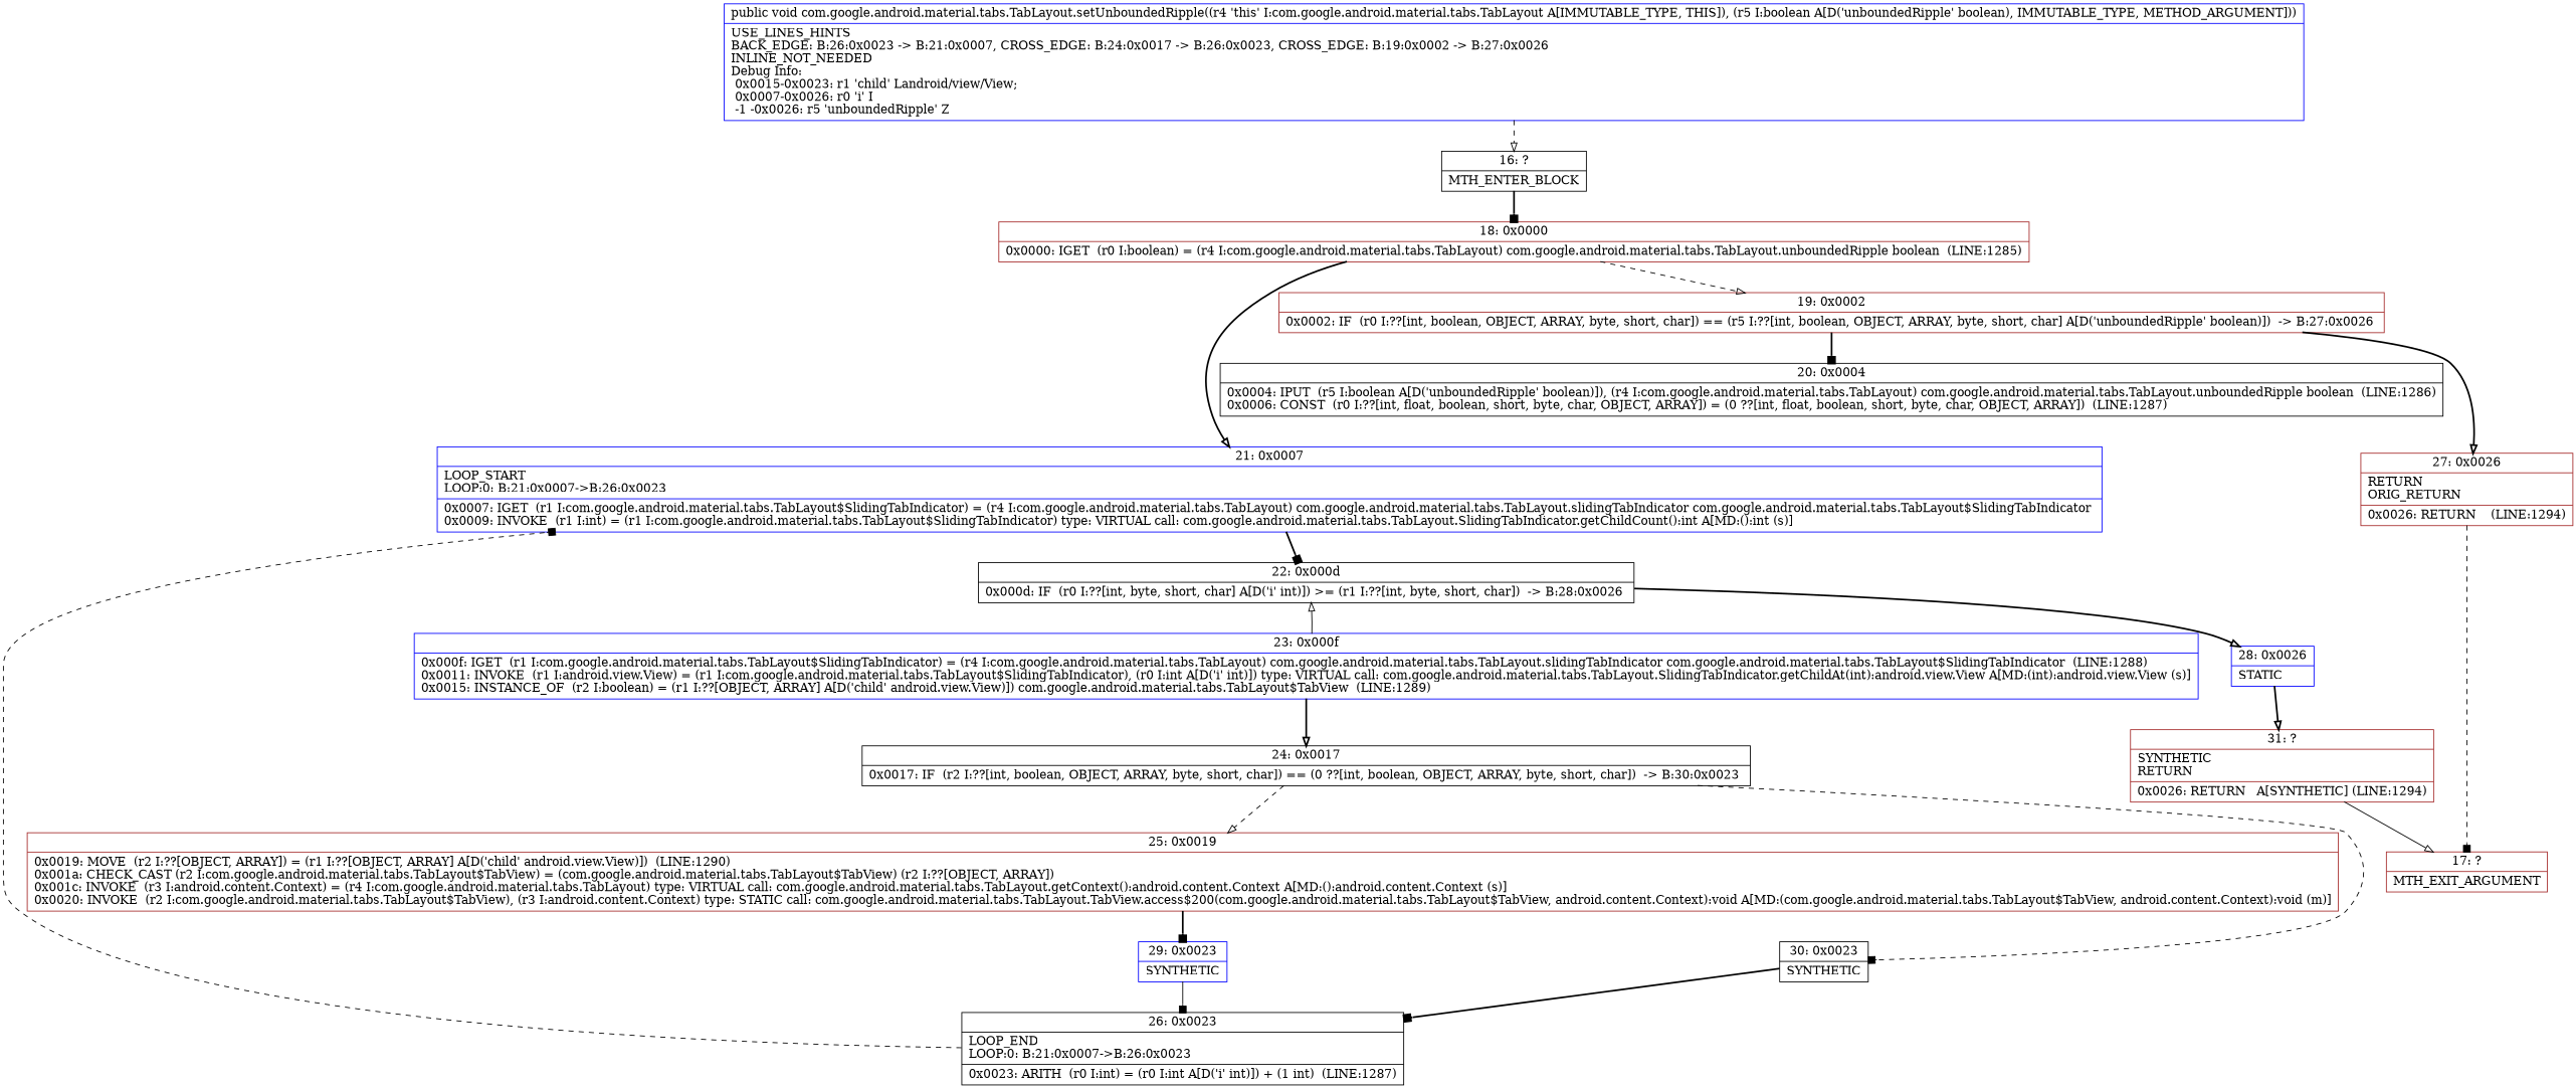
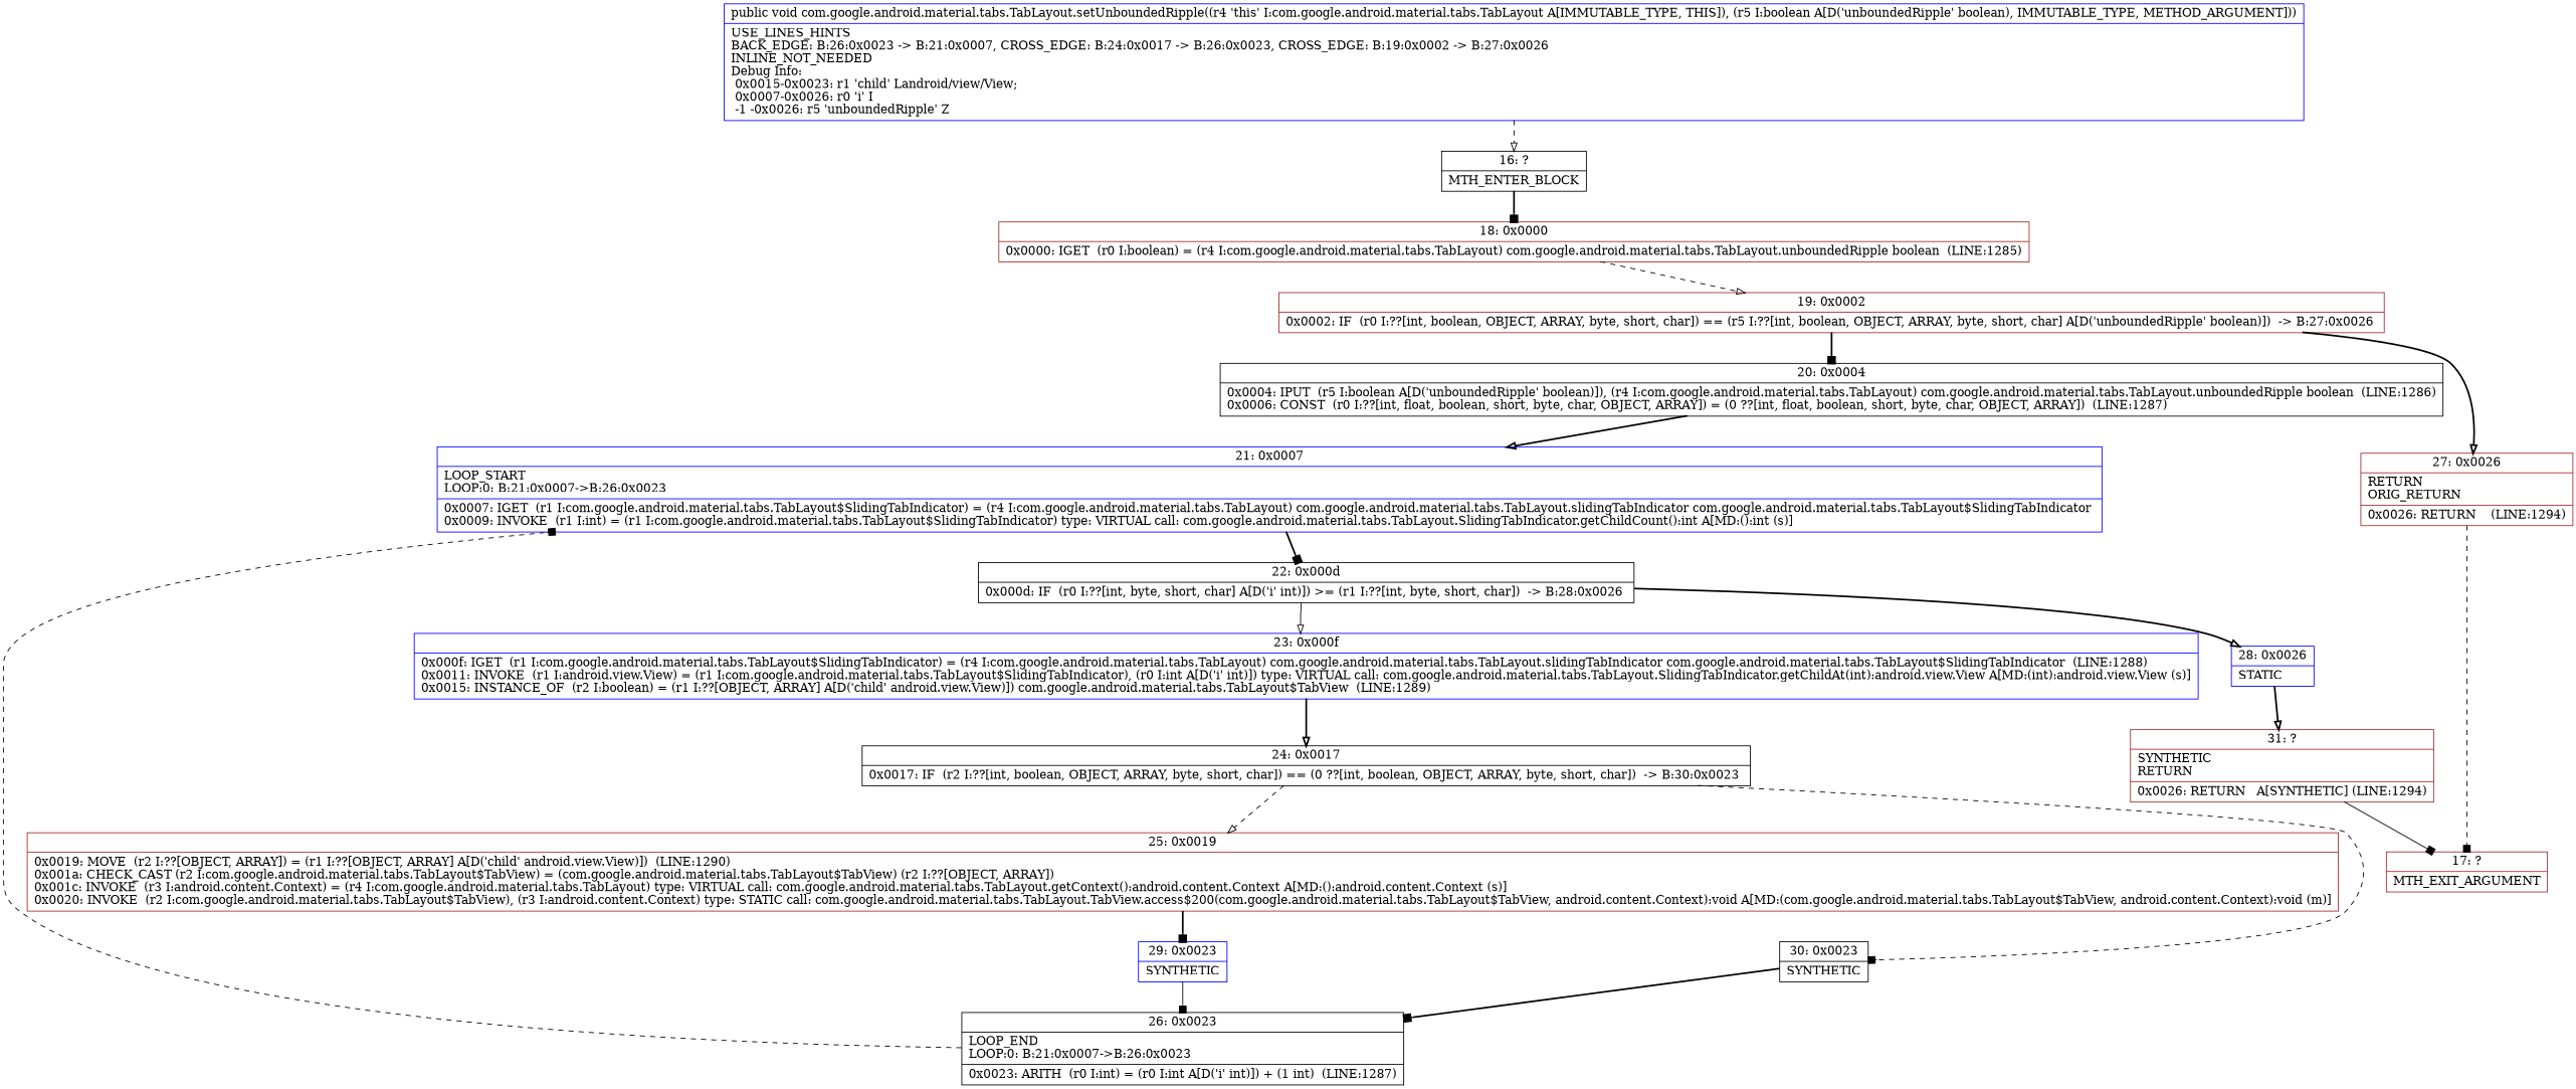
  digraph {
    node [color=black shape=record]
    edge [arrowhead=onormal style=bold]
    n1 [label="{16\:\ ?|MTH_ENTER_BLOCK\l}"]
    n2 [color=brown label="{18\:\ 0x0000|0x0000: IGET  (r0 I:boolean) = (r4 I:com.google.android.material.tabs.TabLayout) com.google.android.material.tabs.TabLayout.unboundedRipple boolean  (LINE:1285)\l}"]
    n3 [color=brown label="{19\:\ 0x0002|0x0002: IF  (r0 I:??[int, boolean, OBJECT, ARRAY, byte, short, char]) == (r5 I:??[int, boolean, OBJECT, ARRAY, byte, short, char] A[D('unboundedRipple' boolean)])  \-\> B:27:0x0026 \l}"]
    n4 [label="{20\:\ 0x0004|0x0004: IPUT  (r5 I:boolean A[D('unboundedRipple' boolean)]), (r4 I:com.google.android.material.tabs.TabLayout) com.google.android.material.tabs.TabLayout.unboundedRipple boolean  (LINE:1286)\l0x0006: CONST  (r0 I:??[int, float, boolean, short, byte, char, OBJECT, ARRAY]) = (0 ??[int, float, boolean, short, byte, char, OBJECT, ARRAY])  (LINE:1287)\l}"]
    n5 [color=brown label="{27\:\ 0x0026|RETURN\lORIG_RETURN\l|0x0026: RETURN    (LINE:1294)\l}"]
    n6 [color=blue label="{21\:\ 0x0007|LOOP_START\lLOOP:0: B:21:0x0007\-\>B:26:0x0023\l|0x0007: IGET  (r1 I:com.google.android.material.tabs.TabLayout$SlidingTabIndicator) = (r4 I:com.google.android.material.tabs.TabLayout) com.google.android.material.tabs.TabLayout.slidingTabIndicator com.google.android.material.tabs.TabLayout$SlidingTabIndicator \l0x0009: INVOKE  (r1 I:int) = (r1 I:com.google.android.material.tabs.TabLayout$SlidingTabIndicator) type: VIRTUAL call: com.google.android.material.tabs.TabLayout.SlidingTabIndicator.getChildCount():int A[MD:():int (s)]\l}"]
    n7 [color=brown label="{17\:\ ?|MTH_EXIT_ARGUMENT\l}"]
    n8 [label="{22\:\ 0x000d|0x000d: IF  (r0 I:??[int, byte, short, char] A[D('i' int)]) \>= (r1 I:??[int, byte, short, char])  \-\> B:28:0x0026 \l}"]
    n9 [color=blue label="{23\:\ 0x000f|0x000f: IGET  (r1 I:com.google.android.material.tabs.TabLayout$SlidingTabIndicator) = (r4 I:com.google.android.material.tabs.TabLayout) com.google.android.material.tabs.TabLayout.slidingTabIndicator com.google.android.material.tabs.TabLayout$SlidingTabIndicator  (LINE:1288)\l0x0011: INVOKE  (r1 I:android.view.View) = (r1 I:com.google.android.material.tabs.TabLayout$SlidingTabIndicator), (r0 I:int A[D('i' int)]) type: VIRTUAL call: com.google.android.material.tabs.TabLayout.SlidingTabIndicator.getChildAt(int):android.view.View A[MD:(int):android.view.View (s)]\l0x0015: INSTANCE_OF  (r2 I:boolean) = (r1 I:??[OBJECT, ARRAY] A[D('child' android.view.View)]) com.google.android.material.tabs.TabLayout$TabView  (LINE:1289)\l}"]
    n10 [color=blue label="{28\:\ 0x0026|STATIC\l}"]
    n11 [label="{24\:\ 0x0017|0x0017: IF  (r2 I:??[int, boolean, OBJECT, ARRAY, byte, short, char]) == (0 ??[int, boolean, OBJECT, ARRAY, byte, short, char])  \-\> B:30:0x0023 \l}"]
    n12 [color=brown label="{31\:\ ?|SYNTHETIC\lRETURN\l|0x0026: RETURN   A[SYNTHETIC] (LINE:1294)\l}"]
    n13 [color=brown label="{25\:\ 0x0019|0x0019: MOVE  (r2 I:??[OBJECT, ARRAY]) = (r1 I:??[OBJECT, ARRAY] A[D('child' android.view.View)])  (LINE:1290)\l0x001a: CHECK_CAST (r2 I:com.google.android.material.tabs.TabLayout$TabView) = (com.google.android.material.tabs.TabLayout$TabView) (r2 I:??[OBJECT, ARRAY]) \l0x001c: INVOKE  (r3 I:android.content.Context) = (r4 I:com.google.android.material.tabs.TabLayout) type: VIRTUAL call: com.google.android.material.tabs.TabLayout.getContext():android.content.Context A[MD:():android.content.Context (s)]\l0x0020: INVOKE  (r2 I:com.google.android.material.tabs.TabLayout$TabView), (r3 I:android.content.Context) type: STATIC call: com.google.android.material.tabs.TabLayout.TabView.access$200(com.google.android.material.tabs.TabLayout$TabView, android.content.Context):void A[MD:(com.google.android.material.tabs.TabLayout$TabView, android.content.Context):void (m)]\l}"]
    n14 [label="{30\:\ 0x0023|SYNTHETIC\l}"]
    n15 [color=blue label="{29\:\ 0x0023|SYNTHETIC\l}"]
    n16 [label="{26\:\ 0x0023|LOOP_END\lLOOP:0: B:21:0x0007\-\>B:26:0x0023\l|0x0023: ARITH  (r0 I:int) = (r0 I:int A[D('i' int)]) + (1 int)  (LINE:1287)\l}"]
    n17 [color=blue label="{public void com.google.android.material.tabs.TabLayout.setUnboundedRipple((r4 'this' I:com.google.android.material.tabs.TabLayout A[IMMUTABLE_TYPE, THIS]), (r5 I:boolean A[D('unboundedRipple' boolean), IMMUTABLE_TYPE, METHOD_ARGUMENT]))  | USE_LINES_HINTS\lBACK_EDGE: B:26:0x0023 \-\> B:21:0x0007, CROSS_EDGE: B:24:0x0017 \-\> B:26:0x0023, CROSS_EDGE: B:19:0x0002 \-\> B:27:0x0026\lINLINE_NOT_NEEDED\lDebug Info:\l  0x0015\-0x0023: r1 'child' Landroid\/view\/View;\l  0x0007\-0x0026: r0 'i' I\l  \-1 \-0x0026: r5 'unboundedRipple' Z\l}"]
    n1 -> n2 [arrowhead=box]
    n2 -> n3 [style=dashed]
    n3 -> n4 [arrowhead=box]
    n3 -> n5
-   n2 -> n6
+   n4 -> n6
    n5 -> n7 [arrowhead=box style=dashed]
    n6 -> n8 [arrowhead=box]
-   n9 -> n8 [style=solid]
+   n8 -> n9 [style=solid]
    n8 -> n10
    n9 -> n11
    n10 -> n12
    n11 -> n13 [style=dashed]
    n11 -> n14 [arrowhead=box style=dashed]
-   n12 -> n7 [style=solid]
+   n12 -> n7 [arrowhead=box style=solid]
    n13 -> n15 [arrowhead=box]
    n14 -> n16 [arrowhead=box]
    n15 -> n16 [arrowhead=box style=solid]
    n16 -> n6 [arrowhead=box style=dashed]
    n17 -> n1 [style=dashed]
  }
